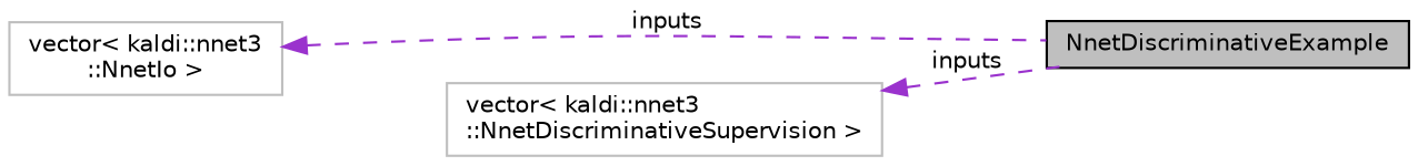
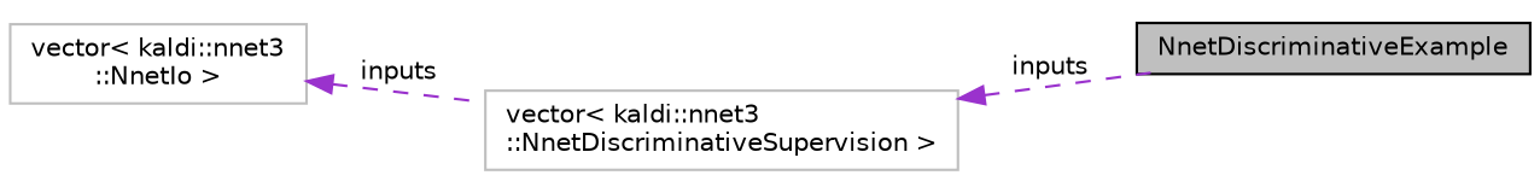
  digraph {
    rankdir=LR
    node [color=grey75 fillcolor=white fontname=Helvetica fontsize=10 shape=record style=filled]
    edge [color=darkorchid3 dir=back fontname=Helvetica fontsize=10 labelfontname=Helvetica labelfontsize=10 style=dashed]
    n1 [color=black fillcolor=grey75 fontcolor=black height=0.2 label=NnetDiscriminativeExample width=0.4]
    n2 [height=0.2 label="vector\< kaldi::nnet3\l::NnetIo \>" width=0.4]
    n3 [height=0.2 label="vector\< kaldi::nnet3\l::NnetDiscriminativeSupervision \>" width=0.4]
-   n2 -> n1 [label=" inputs"]
+   n2 -> n3 [label=" inputs"]
    n3 -> n1 [label=" inputs"]
  }
